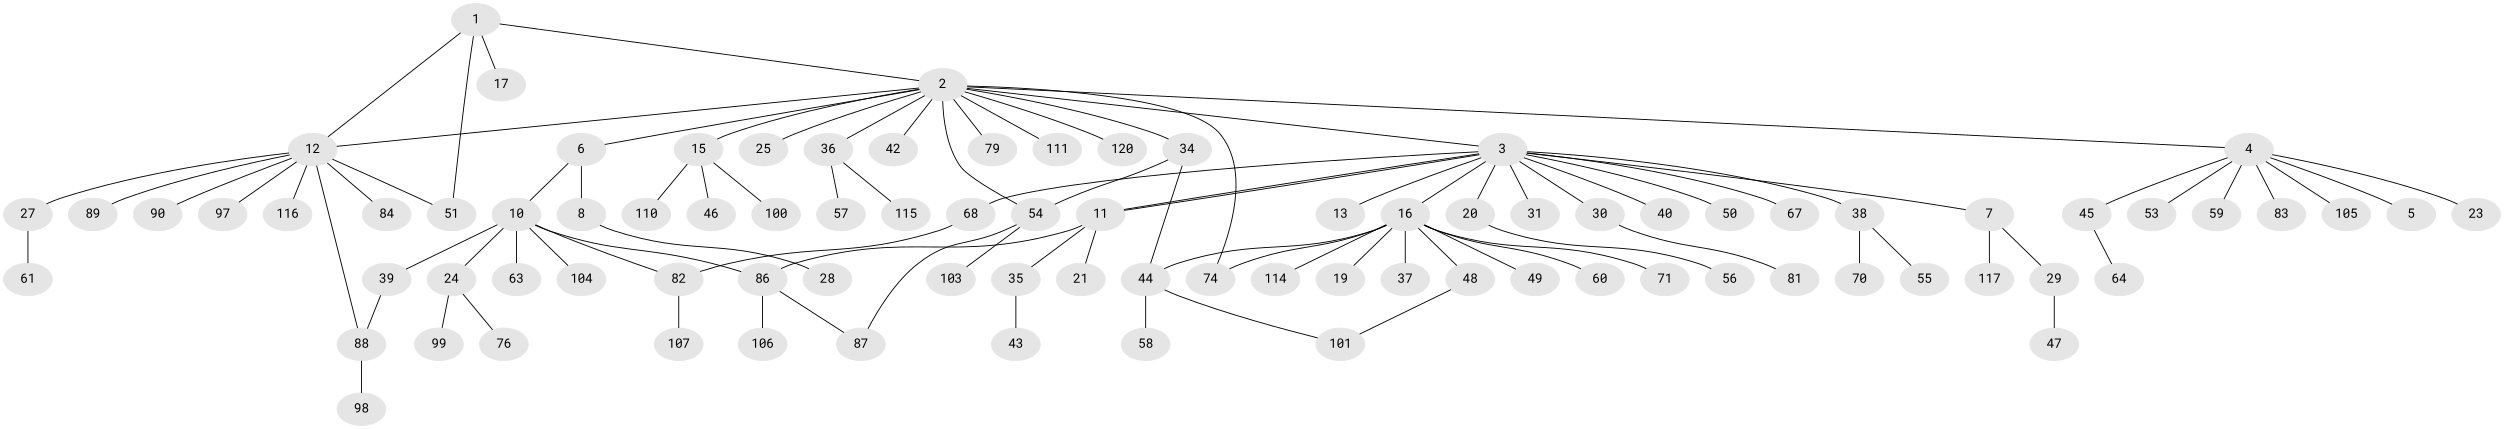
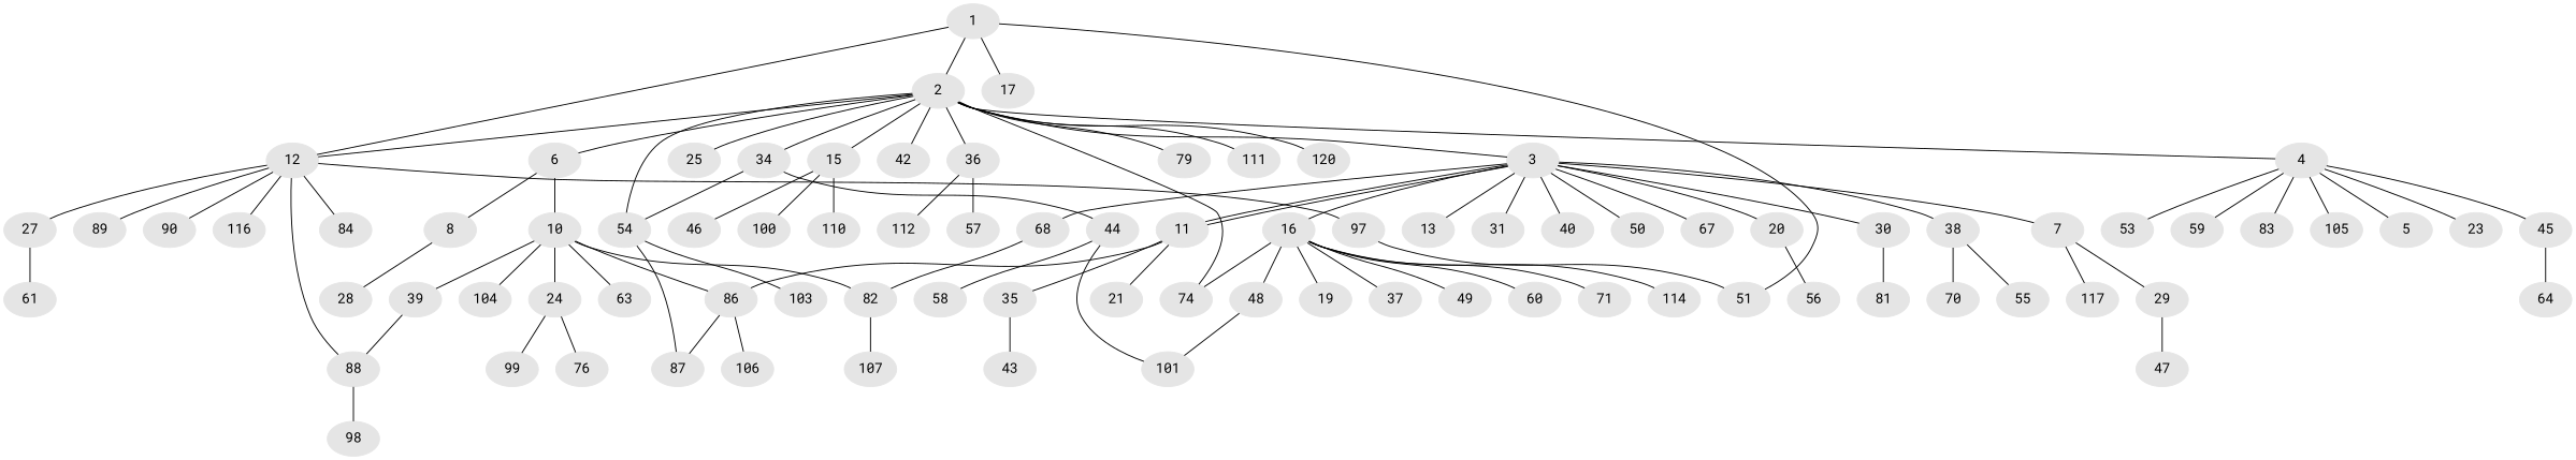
  graph {
    fontname="Roboto Mono"
    node [color=gray90 fontname="Roboto Mono" style=filled]
    edge [fontname="Roboto Mono"]
    1 [super="+92"]
    2 [super="+9"]
    12 [super="+22"]
    17
    51 [super="+112"]
    3 [super="+77"]
    4 [super="+32"]
    6
    15 [super="+62"]
    25
    34
    36 [super="+119"]
    42 [super="+52"]
    54 [super="+72"]
    74 [super="+75"]
    79
    111
    120
    27
    84
    88 [super="+109"]
    89
    90
    97
    116
    7 [super="+66"]
    11 [super="+26"]
    13
    16 [super="+18"]
    20 [super="+78"]
    30 [super="+65"]
    31
    38 [super="+93"]
    40
    50
    67
    68 [super="+118"]
    5
    23
    45
    53 [super="+69"]
    59
    83
    105
    8 [super="+14"]
    10 [super="+41"]
    46 [super="+113"]
    100
    110
    44 [super="+96"]
    57
-   115
+   115 [label=112]
    87
    103
    29
    117
    86
    21
    35 [super="+73"]
    19
    37 [super="+85"]
    48 [super="+94"]
    49
    60
    71
    114
    56
    81
    55
    70 [super="+95"]
    82 [super="+91"]
    64 [super="+108"]
    28
    24 [super="+80"]
    39
    63
    104
    47
    76
    99 [super="+102"]
    107
    106
    43
    61
    98
    58
    101
    1 -- 2
    1 -- 12
    1 -- 17
    1 -- 51
    2 -- 12
    2 -- 3
    2 -- 4
    2 -- 6
    2 -- 15
    2 -- 25
    2 -- 34
    2 -- 36
    2 -- 42
    2 -- 54
    2 -- 74
    2 -- 79
    2 -- 111
    2 -- 120
-   12 -- 51
+   97 -- 51
    12 -- 27
    12 -- 84
    12 -- 88
    12 -- 89
    12 -- 90
    12 -- 97
    12 -- 116
    3 -- 7
    3 -- 11
    3 -- 11
    3 -- 13
    3 -- 16
    3 -- 20
    3 -- 30
    3 -- 31
    3 -- 38
    3 -- 40
    3 -- 50
    3 -- 67
    3 -- 68
    4 -- 5
    4 -- 23
    4 -- 45
    4 -- 53
    4 -- 59
    4 -- 83
    4 -- 105
    6 -- 8
    6 -- 10
    15 -- 46
    15 -- 100
    15 -- 110
    34 -- 54
    34 -- 44
    36 -- 57
    36 -- 115
    54 -- 87
    54 -- 103
    27 -- 61
    88 -- 98
    7 -- 29
    7 -- 117
    11 -- 86
    11 -- 21
    11 -- 35
    16 -- 74
-   16 -- 44
    16 -- 19
    16 -- 37
    16 -- 48
    16 -- 49
    16 -- 60
    16 -- 71
    16 -- 114
    20 -- 56
    30 -- 81
    38 -- 55
    38 -- 70
    68 -- 82
    45 -- 64
    8 -- 28
    10 -- 86
    10 -- 82
    10 -- 24
    10 -- 39
    10 -- 63
    10 -- 104
    44 -- 58
    44 -- 101
    29 -- 47
    86 -- 87
    86 -- 106
    35 -- 43
    48 -- 101
    82 -- 107
    24 -- 76
    24 -- 99
    39 -- 88
  }
